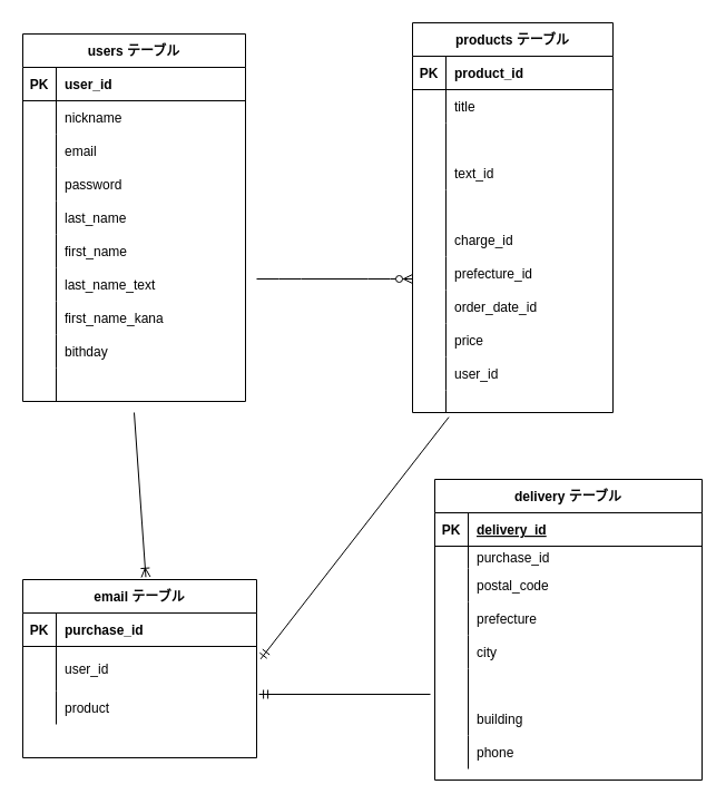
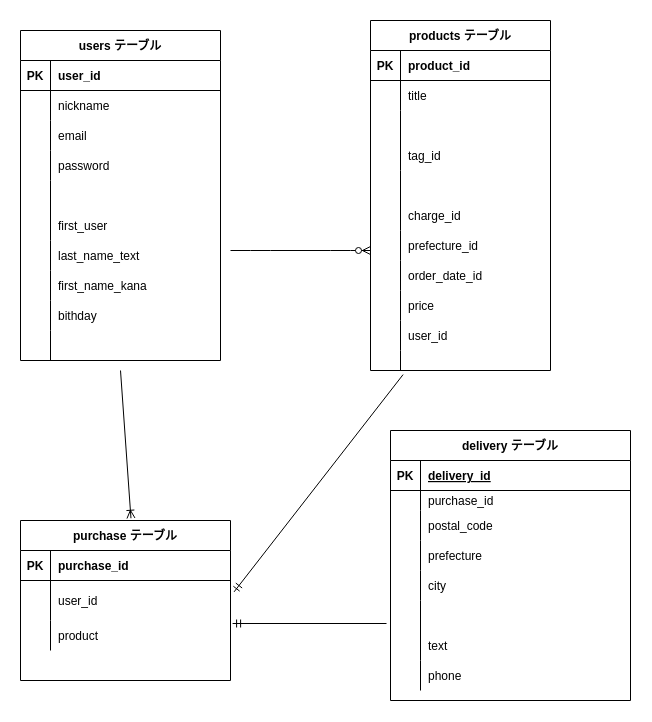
  <mxCell id="0" />
  <mxCell id="1" parent="0" />
  <mxCell id="2" value="users テーブル" style="shape=table;startSize=30;container=1;collapsible=1;childLayout=tableLayout;fixedRows=1;rowLines=0;fontStyle=1;align=center;resizeLast=1;" vertex="1" parent="1"><mxGeometry x="20" y="30" width="200" height="330" as="geometry" /></mxCell>
  <mxCell id="3" value="" style="shape=partialRectangle;collapsible=0;dropTarget=0;pointerEvents=0;fillColor=none;top=0;left=0;bottom=1;right=0;points=[[0,0.5],[1,0.5]];portConstraint=eastwest;" vertex="1" parent="2"><mxGeometry y="30" width="200" height="30" as="geometry" /></mxCell>
  <mxCell id="4" value="PK" style="shape=partialRectangle;connectable=0;fillColor=none;top=0;left=0;bottom=0;right=0;fontStyle=1;overflow=hidden;" vertex="1" parent="3"><mxGeometry width="30" height="30" as="geometry" /></mxCell>
  <mxCell id="5" value="user_id" style="shape=partialRectangle;connectable=0;fillColor=none;top=0;left=0;bottom=0;right=0;align=left;spacingLeft=6;fontStyle=1;overflow=hidden;" vertex="1" parent="3"><mxGeometry x="30" width="170" height="30" as="geometry" /></mxCell>
  <mxCell id="6" value="" style="shape=partialRectangle;collapsible=0;dropTarget=0;pointerEvents=0;fillColor=none;top=0;left=0;bottom=0;right=0;points=[[0,0.5],[1,0.5]];portConstraint=eastwest;" vertex="1" parent="2"><mxGeometry y="60" width="200" height="30" as="geometry" /></mxCell>
  <mxCell id="7" value="" style="shape=partialRectangle;connectable=0;fillColor=none;top=0;left=0;bottom=0;right=0;editable=1;overflow=hidden;" vertex="1" parent="6"><mxGeometry width="30" height="30" as="geometry" /></mxCell>
  <mxCell id="8" value="nickname" style="shape=partialRectangle;connectable=0;fillColor=none;top=0;left=0;bottom=0;right=0;align=left;spacingLeft=6;overflow=hidden;" vertex="1" parent="6"><mxGeometry x="30" width="170" height="30" as="geometry" /></mxCell>
  <mxCell id="9" value="" style="shape=partialRectangle;collapsible=0;dropTarget=0;pointerEvents=0;fillColor=none;top=0;left=0;bottom=0;right=0;points=[[0,0.5],[1,0.5]];portConstraint=eastwest;" vertex="1" parent="2"><mxGeometry y="90" width="200" height="30" as="geometry" /></mxCell>
  <mxCell id="10" value="" style="shape=partialRectangle;connectable=0;fillColor=none;top=0;left=0;bottom=0;right=0;editable=1;overflow=hidden;" vertex="1" parent="9"><mxGeometry width="30" height="30" as="geometry" /></mxCell>
  <mxCell id="11" value="email" style="shape=partialRectangle;connectable=0;fillColor=none;top=0;left=0;bottom=0;right=0;align=left;spacingLeft=6;overflow=hidden;" vertex="1" parent="9"><mxGeometry x="30" width="170" height="30" as="geometry" /></mxCell>
  <mxCell id="12" value="" style="shape=partialRectangle;collapsible=0;dropTarget=0;pointerEvents=0;fillColor=none;top=0;left=0;bottom=0;right=0;points=[[0,0.5],[1,0.5]];portConstraint=eastwest;" vertex="1" parent="2"><mxGeometry y="120" width="200" height="30" as="geometry" /></mxCell>
  <mxCell id="13" value="" style="shape=partialRectangle;connectable=0;fillColor=none;top=0;left=0;bottom=0;right=0;editable=1;overflow=hidden;" vertex="1" parent="12"><mxGeometry width="30" height="30" as="geometry" /></mxCell>
  <mxCell id="14" value="password" style="shape=partialRectangle;connectable=0;fillColor=none;top=0;left=0;bottom=0;right=0;align=left;spacingLeft=6;overflow=hidden;horizontal=1;" vertex="1" parent="12"><mxGeometry x="30" width="170" height="30" as="geometry" /></mxCell>
  <mxCell id="15" value="" style="shape=partialRectangle;collapsible=0;dropTarget=0;pointerEvents=0;fillColor=none;top=0;left=0;bottom=0;right=0;points=[[0,0.5],[1,0.5]];portConstraint=eastwest;" vertex="1" parent="2"><mxGeometry y="150" width="200" height="30" as="geometry" /></mxCell>
  <mxCell id="16" value="" style="shape=partialRectangle;connectable=0;fillColor=none;top=0;left=0;bottom=0;right=0;editable=1;overflow=hidden;" vertex="1" parent="15"><mxGeometry width="30" height="30" as="geometry" /></mxCell>
- <mxCell id="17" value="last_name" style="shape=partialRectangle;connectable=0;fillColor=none;top=0;left=0;bottom=0;right=0;align=left;spacingLeft=6;overflow=hidden;horizontal=1;" vertex="1" parent="15"><mxGeometry x="30" width="170" height="30" as="geometry" /></mxCell>
  <mxCell id="18" value="" style="shape=partialRectangle;collapsible=0;dropTarget=0;pointerEvents=0;fillColor=none;top=0;left=0;bottom=0;right=0;points=[[0,0.5],[1,0.5]];portConstraint=eastwest;" vertex="1" parent="2"><mxGeometry y="180" width="200" height="30" as="geometry" /></mxCell>
  <mxCell id="19" value="" style="shape=partialRectangle;connectable=0;fillColor=none;top=0;left=0;bottom=0;right=0;editable=1;overflow=hidden;" vertex="1" parent="18"><mxGeometry width="30" height="30" as="geometry" /></mxCell>
- <mxCell id="20" value="first_name" style="shape=partialRectangle;connectable=0;fillColor=none;top=0;left=0;bottom=0;right=0;align=left;spacingLeft=6;overflow=hidden;horizontal=1;" vertex="1" parent="18"><mxGeometry x="30" width="170" height="30" as="geometry" /></mxCell>
+ <mxCell id="20" value="first_user" style="shape=partialRectangle;connectable=0;fillColor=none;top=0;left=0;bottom=0;right=0;align=left;spacingLeft=6;overflow=hidden;horizontal=1;" vertex="1" parent="18"><mxGeometry x="30" width="170" height="30" as="geometry" /></mxCell>
  <mxCell id="21" value="" style="shape=partialRectangle;collapsible=0;dropTarget=0;pointerEvents=0;fillColor=none;top=0;left=0;bottom=0;right=0;points=[[0,0.5],[1,0.5]];portConstraint=eastwest;" vertex="1" parent="2"><mxGeometry y="210" width="200" height="30" as="geometry" /></mxCell>
  <mxCell id="22" value="" style="shape=partialRectangle;connectable=0;fillColor=none;top=0;left=0;bottom=0;right=0;editable=1;overflow=hidden;" vertex="1" parent="21"><mxGeometry width="30" height="30" as="geometry" /></mxCell>
  <mxCell id="23" value="last_name_text" style="shape=partialRectangle;connectable=0;fillColor=none;top=0;left=0;bottom=0;right=0;align=left;spacingLeft=6;overflow=hidden;horizontal=1;" vertex="1" parent="21"><mxGeometry x="30" width="170" height="30" as="geometry" /></mxCell>
  <mxCell id="24" value="" style="shape=partialRectangle;collapsible=0;dropTarget=0;pointerEvents=0;fillColor=none;top=0;left=0;bottom=0;right=0;points=[[0,0.5],[1,0.5]];portConstraint=eastwest;" vertex="1" parent="2"><mxGeometry y="240" width="200" height="30" as="geometry" /></mxCell>
  <mxCell id="25" value="" style="shape=partialRectangle;connectable=0;fillColor=none;top=0;left=0;bottom=0;right=0;editable=1;overflow=hidden;" vertex="1" parent="24"><mxGeometry width="30" height="30" as="geometry" /></mxCell>
  <mxCell id="26" value="first_name_kana" style="shape=partialRectangle;connectable=0;fillColor=none;top=0;left=0;bottom=0;right=0;align=left;spacingLeft=6;overflow=hidden;horizontal=1;" vertex="1" parent="24"><mxGeometry x="30" width="170" height="30" as="geometry" /></mxCell>
  <mxCell id="27" value="" style="shape=partialRectangle;collapsible=0;dropTarget=0;pointerEvents=0;fillColor=none;top=0;left=0;bottom=0;right=0;points=[[0,0.5],[1,0.5]];portConstraint=eastwest;" vertex="1" parent="2"><mxGeometry y="270" width="200" height="30" as="geometry" /></mxCell>
  <mxCell id="28" value="" style="shape=partialRectangle;connectable=0;fillColor=none;top=0;left=0;bottom=0;right=0;editable=1;overflow=hidden;" vertex="1" parent="27"><mxGeometry width="30" height="30" as="geometry" /></mxCell>
  <mxCell id="29" value="bithday" style="shape=partialRectangle;connectable=0;fillColor=none;top=0;left=0;bottom=0;right=0;align=left;spacingLeft=6;overflow=hidden;horizontal=1;" vertex="1" parent="27"><mxGeometry x="30" width="170" height="30" as="geometry" /></mxCell>
  <mxCell id="30" value="" style="shape=partialRectangle;collapsible=0;dropTarget=0;pointerEvents=0;fillColor=none;top=0;left=0;bottom=0;right=0;points=[[0,0.5],[1,0.5]];portConstraint=eastwest;" vertex="1" parent="2"><mxGeometry y="300" width="200" height="30" as="geometry" /></mxCell>
  <mxCell id="31" value="" style="shape=partialRectangle;connectable=0;fillColor=none;top=0;left=0;bottom=0;right=0;editable=1;overflow=hidden;" vertex="1" parent="30"><mxGeometry width="30" height="30" as="geometry" /></mxCell>
  <mxCell id="32" value="" style="shape=partialRectangle;connectable=0;fillColor=none;top=0;left=0;bottom=0;right=0;align=left;spacingLeft=6;overflow=hidden;horizontal=1;" vertex="1" parent="30"><mxGeometry x="30" width="170" height="30" as="geometry" /></mxCell>
  <mxCell id="33" value="products テーブル" style="shape=table;startSize=30;container=1;collapsible=1;childLayout=tableLayout;fixedRows=1;rowLines=0;fontStyle=1;align=center;resizeLast=1;" vertex="1" parent="1"><mxGeometry x="370" y="20" width="180" height="350" as="geometry" /></mxCell>
  <mxCell id="34" value="" style="shape=partialRectangle;collapsible=0;dropTarget=0;pointerEvents=0;fillColor=none;top=0;left=0;bottom=1;right=0;points=[[0,0.5],[1,0.5]];portConstraint=eastwest;" vertex="1" parent="33"><mxGeometry y="30" width="180" height="30" as="geometry" /></mxCell>
  <mxCell id="35" value="PK" style="shape=partialRectangle;connectable=0;fillColor=none;top=0;left=0;bottom=0;right=0;fontStyle=1;overflow=hidden;" vertex="1" parent="34"><mxGeometry width="30" height="30" as="geometry" /></mxCell>
  <mxCell id="36" value="product_id" style="shape=partialRectangle;connectable=0;fillColor=none;top=0;left=0;bottom=0;right=0;align=left;spacingLeft=6;fontStyle=1;overflow=hidden;" vertex="1" parent="34"><mxGeometry x="30" width="150" height="30" as="geometry" /></mxCell>
  <mxCell id="37" value="" style="shape=partialRectangle;collapsible=0;dropTarget=0;pointerEvents=0;fillColor=none;top=0;left=0;bottom=0;right=0;points=[[0,0.5],[1,0.5]];portConstraint=eastwest;" vertex="1" parent="33"><mxGeometry y="60" width="180" height="30" as="geometry" /></mxCell>
  <mxCell id="38" value="" style="shape=partialRectangle;connectable=0;fillColor=none;top=0;left=0;bottom=0;right=0;editable=1;overflow=hidden;" vertex="1" parent="37"><mxGeometry width="30" height="30" as="geometry" /></mxCell>
  <mxCell id="39" value="title" style="shape=partialRectangle;connectable=0;fillColor=none;top=0;left=0;bottom=0;right=0;align=left;spacingLeft=6;overflow=hidden;" vertex="1" parent="37"><mxGeometry x="30" width="150" height="30" as="geometry" /></mxCell>
  <mxCell id="40" value="" style="shape=partialRectangle;collapsible=0;dropTarget=0;pointerEvents=0;fillColor=none;top=0;left=0;bottom=0;right=0;points=[[0,0.5],[1,0.5]];portConstraint=eastwest;" vertex="1" parent="33"><mxGeometry y="90" width="180" height="30" as="geometry" /></mxCell>
  <mxCell id="41" value="" style="shape=partialRectangle;connectable=0;fillColor=none;top=0;left=0;bottom=0;right=0;editable=1;overflow=hidden;" vertex="1" parent="40"><mxGeometry width="30" height="30" as="geometry" /></mxCell>
  <mxCell id="42" value="" style="shape=partialRectangle;collapsible=0;dropTarget=0;pointerEvents=0;fillColor=none;top=0;left=0;bottom=0;right=0;points=[[0,0.5],[1,0.5]];portConstraint=eastwest;" vertex="1" parent="33"><mxGeometry y="120" width="180" height="30" as="geometry" /></mxCell>
  <mxCell id="43" value="" style="shape=partialRectangle;connectable=0;fillColor=none;top=0;left=0;bottom=0;right=0;editable=1;overflow=hidden;" vertex="1" parent="42"><mxGeometry width="30" height="30" as="geometry" /></mxCell>
- <mxCell id="44" value="text_id" style="shape=partialRectangle;connectable=0;fillColor=none;top=0;left=0;bottom=0;right=0;align=left;spacingLeft=6;overflow=hidden;" vertex="1" parent="42"><mxGeometry x="30" width="150" height="30" as="geometry" /></mxCell>
+ <mxCell id="44" value="tag_id" style="shape=partialRectangle;connectable=0;fillColor=none;top=0;left=0;bottom=0;right=0;align=left;spacingLeft=6;overflow=hidden;" vertex="1" parent="42"><mxGeometry x="30" width="150" height="30" as="geometry" /></mxCell>
  <mxCell id="45" value="" style="shape=partialRectangle;collapsible=0;dropTarget=0;pointerEvents=0;fillColor=none;top=0;left=0;bottom=0;right=0;points=[[0,0.5],[1,0.5]];portConstraint=eastwest;" vertex="1" parent="33"><mxGeometry y="150" width="180" height="30" as="geometry" /></mxCell>
  <mxCell id="46" value="" style="shape=partialRectangle;connectable=0;fillColor=none;top=0;left=0;bottom=0;right=0;editable=1;overflow=hidden;" vertex="1" parent="45"><mxGeometry width="30" height="30" as="geometry" /></mxCell>
  <mxCell id="47" value="" style="shape=partialRectangle;collapsible=0;dropTarget=0;pointerEvents=0;fillColor=none;top=0;left=0;bottom=0;right=0;points=[[0,0.5],[1,0.5]];portConstraint=eastwest;" vertex="1" parent="33"><mxGeometry y="180" width="180" height="30" as="geometry" /></mxCell>
  <mxCell id="48" value="" style="shape=partialRectangle;connectable=0;fillColor=none;top=0;left=0;bottom=0;right=0;editable=1;overflow=hidden;" vertex="1" parent="47"><mxGeometry width="30" height="30" as="geometry" /></mxCell>
  <mxCell id="49" value="charge_id" style="shape=partialRectangle;connectable=0;fillColor=none;top=0;left=0;bottom=0;right=0;align=left;spacingLeft=6;overflow=hidden;" vertex="1" parent="47"><mxGeometry x="30" width="150" height="30" as="geometry" /></mxCell>
  <mxCell id="50" value="" style="shape=partialRectangle;collapsible=0;dropTarget=0;pointerEvents=0;fillColor=none;top=0;left=0;bottom=0;right=0;points=[[0,0.5],[1,0.5]];portConstraint=eastwest;" vertex="1" parent="33"><mxGeometry y="210" width="180" height="30" as="geometry" /></mxCell>
  <mxCell id="51" value="" style="shape=partialRectangle;connectable=0;fillColor=none;top=0;left=0;bottom=0;right=0;editable=1;overflow=hidden;" vertex="1" parent="50"><mxGeometry width="30" height="30" as="geometry" /></mxCell>
  <mxCell id="52" value="prefecture_id" style="shape=partialRectangle;connectable=0;fillColor=none;top=0;left=0;bottom=0;right=0;align=left;spacingLeft=6;overflow=hidden;" vertex="1" parent="50"><mxGeometry x="30" width="150" height="30" as="geometry" /></mxCell>
  <mxCell id="53" value="" style="shape=partialRectangle;collapsible=0;dropTarget=0;pointerEvents=0;fillColor=none;top=0;left=0;bottom=0;right=0;points=[[0,0.5],[1,0.5]];portConstraint=eastwest;" vertex="1" parent="33"><mxGeometry y="240" width="180" height="30" as="geometry" /></mxCell>
  <mxCell id="54" value="" style="shape=partialRectangle;connectable=0;fillColor=none;top=0;left=0;bottom=0;right=0;editable=1;overflow=hidden;" vertex="1" parent="53"><mxGeometry width="30" height="30" as="geometry" /></mxCell>
  <mxCell id="55" value="order_date_id" style="shape=partialRectangle;connectable=0;fillColor=none;top=0;left=0;bottom=0;right=0;align=left;spacingLeft=6;overflow=hidden;" vertex="1" parent="53"><mxGeometry x="30" width="150" height="30" as="geometry" /></mxCell>
  <mxCell id="56" value="" style="shape=partialRectangle;collapsible=0;dropTarget=0;pointerEvents=0;fillColor=none;top=0;left=0;bottom=0;right=0;points=[[0,0.5],[1,0.5]];portConstraint=eastwest;" vertex="1" parent="33"><mxGeometry y="270" width="180" height="30" as="geometry" /></mxCell>
  <mxCell id="57" value="" style="shape=partialRectangle;connectable=0;fillColor=none;top=0;left=0;bottom=0;right=0;editable=1;overflow=hidden;" vertex="1" parent="56"><mxGeometry width="30" height="30" as="geometry" /></mxCell>
  <mxCell id="58" value="price" style="shape=partialRectangle;connectable=0;fillColor=none;top=0;left=0;bottom=0;right=0;align=left;spacingLeft=6;overflow=hidden;" vertex="1" parent="56"><mxGeometry x="30" width="150" height="30" as="geometry" /></mxCell>
  <mxCell id="59" value="" style="shape=partialRectangle;collapsible=0;dropTarget=0;pointerEvents=0;fillColor=none;top=0;left=0;bottom=0;right=0;points=[[0,0.5],[1,0.5]];portConstraint=eastwest;" vertex="1" parent="33"><mxGeometry y="300" width="180" height="30" as="geometry" /></mxCell>
  <mxCell id="60" value="" style="shape=partialRectangle;connectable=0;fillColor=none;top=0;left=0;bottom=0;right=0;editable=1;overflow=hidden;" vertex="1" parent="59"><mxGeometry width="30" height="30" as="geometry" /></mxCell>
  <mxCell id="61" value="user_id" style="shape=partialRectangle;connectable=0;fillColor=none;top=0;left=0;bottom=0;right=0;align=left;spacingLeft=6;overflow=hidden;" vertex="1" parent="59"><mxGeometry x="30" width="150" height="30" as="geometry" /></mxCell>
  <mxCell id="62" value="" style="shape=partialRectangle;collapsible=0;dropTarget=0;pointerEvents=0;fillColor=none;top=0;left=0;bottom=0;right=0;points=[[0,0.5],[1,0.5]];portConstraint=eastwest;" vertex="1" parent="33"><mxGeometry y="330" width="180" height="20" as="geometry" /></mxCell>
  <mxCell id="63" value="" style="shape=partialRectangle;connectable=0;fillColor=none;top=0;left=0;bottom=0;right=0;editable=1;overflow=hidden;" vertex="1" parent="62"><mxGeometry width="30" height="20" as="geometry" /></mxCell>
  <mxCell id="64" value="" style="shape=partialRectangle;connectable=0;fillColor=none;top=0;left=0;bottom=0;right=0;align=left;spacingLeft=6;overflow=hidden;" vertex="1" parent="62"><mxGeometry x="30" width="150" height="20" as="geometry" /></mxCell>
  <mxCell id="65" value="delivery テーブル" style="shape=table;startSize=30;container=1;collapsible=1;childLayout=tableLayout;fixedRows=1;rowLines=0;fontStyle=1;align=center;resizeLast=1;" vertex="1" parent="1"><mxGeometry x="390" y="430" width="240" height="270" as="geometry" /></mxCell>
  <mxCell id="66" value="" style="shape=partialRectangle;collapsible=0;dropTarget=0;pointerEvents=0;fillColor=none;top=0;left=0;bottom=1;right=0;points=[[0,0.5],[1,0.5]];portConstraint=eastwest;" vertex="1" parent="65"><mxGeometry y="30" width="240" height="30" as="geometry" /></mxCell>
  <mxCell id="67" value="PK" style="shape=partialRectangle;connectable=0;fillColor=none;top=0;left=0;bottom=0;right=0;fontStyle=1;overflow=hidden;" vertex="1" parent="66"><mxGeometry width="30" height="30" as="geometry" /></mxCell>
  <mxCell id="68" value="delivery_id" style="shape=partialRectangle;connectable=0;fillColor=none;top=0;left=0;bottom=0;right=0;align=left;spacingLeft=6;fontStyle=5;overflow=hidden;" vertex="1" parent="66"><mxGeometry x="30" width="210" height="30" as="geometry" /></mxCell>
  <mxCell id="69" value="" style="shape=partialRectangle;collapsible=0;dropTarget=0;pointerEvents=0;fillColor=none;top=0;left=0;bottom=0;right=0;points=[[0,0.5],[1,0.5]];portConstraint=eastwest;" vertex="1" parent="65"><mxGeometry y="60" width="240" height="20" as="geometry" /></mxCell>
  <mxCell id="70" value="" style="shape=partialRectangle;connectable=0;fillColor=none;top=0;left=0;bottom=0;right=0;editable=1;overflow=hidden;" vertex="1" parent="69"><mxGeometry width="30" height="20" as="geometry" /></mxCell>
  <mxCell id="71" value="purchase_id" style="shape=partialRectangle;connectable=0;fillColor=none;top=0;left=0;bottom=0;right=0;align=left;spacingLeft=6;overflow=hidden;" vertex="1" parent="69"><mxGeometry x="30" width="210" height="20" as="geometry" /></mxCell>
  <mxCell id="72" value="" style="shape=partialRectangle;collapsible=0;dropTarget=0;pointerEvents=0;fillColor=none;top=0;left=0;bottom=0;right=0;points=[[0,0.5],[1,0.5]];portConstraint=eastwest;" vertex="1" parent="65"><mxGeometry y="80" width="240" height="30" as="geometry" /></mxCell>
  <mxCell id="73" value="" style="shape=partialRectangle;connectable=0;fillColor=none;top=0;left=0;bottom=0;right=0;editable=1;overflow=hidden;" vertex="1" parent="72"><mxGeometry width="30" height="30" as="geometry" /></mxCell>
  <mxCell id="74" value="postal_code" style="shape=partialRectangle;connectable=0;fillColor=none;top=0;left=0;bottom=0;right=0;align=left;spacingLeft=6;overflow=hidden;" vertex="1" parent="72"><mxGeometry x="30" width="210" height="30" as="geometry" /></mxCell>
  <mxCell id="75" value="" style="shape=partialRectangle;collapsible=0;dropTarget=0;pointerEvents=0;fillColor=none;top=0;left=0;bottom=0;right=0;points=[[0,0.5],[1,0.5]];portConstraint=eastwest;" vertex="1" parent="65"><mxGeometry y="110" width="240" height="30" as="geometry" /></mxCell>
  <mxCell id="76" value="" style="shape=partialRectangle;connectable=0;fillColor=none;top=0;left=0;bottom=0;right=0;editable=1;overflow=hidden;" vertex="1" parent="75"><mxGeometry width="30" height="30" as="geometry" /></mxCell>
  <mxCell id="77" value="prefecture" style="shape=partialRectangle;connectable=0;fillColor=none;top=0;left=0;bottom=0;right=0;align=left;spacingLeft=6;overflow=hidden;" vertex="1" parent="75"><mxGeometry x="30" width="210" height="30" as="geometry" /></mxCell>
  <mxCell id="78" value="" style="shape=partialRectangle;collapsible=0;dropTarget=0;pointerEvents=0;fillColor=none;top=0;left=0;bottom=0;right=0;points=[[0,0.5],[1,0.5]];portConstraint=eastwest;" vertex="1" parent="65"><mxGeometry y="140" width="240" height="30" as="geometry" /></mxCell>
  <mxCell id="79" value="" style="shape=partialRectangle;connectable=0;fillColor=none;top=0;left=0;bottom=0;right=0;editable=1;overflow=hidden;" vertex="1" parent="78"><mxGeometry width="30" height="30" as="geometry" /></mxCell>
  <mxCell id="80" value="city" style="shape=partialRectangle;connectable=0;fillColor=none;top=0;left=0;bottom=0;right=0;align=left;spacingLeft=6;overflow=hidden;" vertex="1" parent="78"><mxGeometry x="30" width="210" height="30" as="geometry" /></mxCell>
  <mxCell id="81" value="" style="shape=partialRectangle;collapsible=0;dropTarget=0;pointerEvents=0;fillColor=none;top=0;left=0;bottom=0;right=0;points=[[0,0.5],[1,0.5]];portConstraint=eastwest;" vertex="1" parent="65"><mxGeometry y="170" width="240" height="30" as="geometry" /></mxCell>
  <mxCell id="82" value="" style="shape=partialRectangle;connectable=0;fillColor=none;top=0;left=0;bottom=0;right=0;editable=1;overflow=hidden;" vertex="1" parent="81"><mxGeometry width="30" height="30" as="geometry" /></mxCell>
  <mxCell id="83" value="" style="shape=partialRectangle;collapsible=0;dropTarget=0;pointerEvents=0;fillColor=none;top=0;left=0;bottom=0;right=0;points=[[0,0.5],[1,0.5]];portConstraint=eastwest;" vertex="1" parent="65"><mxGeometry y="200" width="240" height="30" as="geometry" /></mxCell>
  <mxCell id="84" value="" style="shape=partialRectangle;connectable=0;fillColor=none;top=0;left=0;bottom=0;right=0;editable=1;overflow=hidden;" vertex="1" parent="83"><mxGeometry width="30" height="30" as="geometry" /></mxCell>
- <mxCell id="85" value="building" style="shape=partialRectangle;connectable=0;fillColor=none;top=0;left=0;bottom=0;right=0;align=left;spacingLeft=6;overflow=hidden;" vertex="1" parent="83"><mxGeometry x="30" width="210" height="30" as="geometry" /></mxCell>
+ <mxCell id="85" value="text" style="shape=partialRectangle;connectable=0;fillColor=none;top=0;left=0;bottom=0;right=0;align=left;spacingLeft=6;overflow=hidden;" vertex="1" parent="83"><mxGeometry x="30" width="210" height="30" as="geometry" /></mxCell>
  <mxCell id="86" value="" style="shape=partialRectangle;collapsible=0;dropTarget=0;pointerEvents=0;fillColor=none;top=0;left=0;bottom=0;right=0;points=[[0,0.5],[1,0.5]];portConstraint=eastwest;" vertex="1" parent="65"><mxGeometry y="230" width="240" height="30" as="geometry" /></mxCell>
  <mxCell id="87" value="" style="shape=partialRectangle;connectable=0;fillColor=none;top=0;left=0;bottom=0;right=0;editable=1;overflow=hidden;" vertex="1" parent="86"><mxGeometry width="30" height="30" as="geometry" /></mxCell>
  <mxCell id="88" value="phone" style="shape=partialRectangle;connectable=0;fillColor=none;top=0;left=0;bottom=0;right=0;align=left;spacingLeft=6;overflow=hidden;" vertex="1" parent="86"><mxGeometry x="30" width="210" height="30" as="geometry" /></mxCell>
  <mxCell id="89" value="" style="edgeStyle=entityRelationEdgeStyle;fontSize=12;html=1;endArrow=ERzeroToMany;endFill=1;" edge="1" parent="1"><mxGeometry width="100" height="100" relative="1" as="geometry"><mxPoint x="230" y="250" as="sourcePoint" /><mxPoint x="370" y="250" as="targetPoint" /></mxGeometry></mxCell>
- <mxCell id="90" value="email テーブル" style="shape=table;startSize=30;container=1;collapsible=1;childLayout=tableLayout;fixedRows=1;rowLines=0;fontStyle=1;align=center;resizeLast=1;" vertex="1" parent="1"><mxGeometry x="20" y="520" width="210" height="160" as="geometry" /></mxCell>
+ <mxCell id="90" value="purchase テーブル" style="shape=table;startSize=30;container=1;collapsible=1;childLayout=tableLayout;fixedRows=1;rowLines=0;fontStyle=1;align=center;resizeLast=1;" vertex="1" parent="1"><mxGeometry x="20" y="520" width="210" height="160" as="geometry" /></mxCell>
  <mxCell id="91" value="" style="shape=partialRectangle;collapsible=0;dropTarget=0;pointerEvents=0;fillColor=none;top=0;left=0;bottom=1;right=0;points=[[0,0.5],[1,0.5]];portConstraint=eastwest;" vertex="1" parent="90"><mxGeometry y="30" width="210" height="30" as="geometry" /></mxCell>
  <mxCell id="92" value="PK" style="shape=partialRectangle;connectable=0;fillColor=none;top=0;left=0;bottom=0;right=0;fontStyle=1;overflow=hidden;" vertex="1" parent="91"><mxGeometry width="30" height="30" as="geometry" /></mxCell>
  <mxCell id="93" value="purchase_id" style="shape=partialRectangle;connectable=0;fillColor=none;top=0;left=0;bottom=0;right=0;align=left;spacingLeft=6;fontStyle=1;overflow=hidden;" vertex="1" parent="91"><mxGeometry x="30" width="180" height="30" as="geometry" /></mxCell>
  <mxCell id="94" value="" style="shape=partialRectangle;collapsible=0;dropTarget=0;pointerEvents=0;fillColor=none;top=0;left=0;bottom=0;right=0;points=[[0,0.5],[1,0.5]];portConstraint=eastwest;" vertex="1" parent="90"><mxGeometry y="60" width="210" height="40" as="geometry" /></mxCell>
  <mxCell id="95" value="" style="shape=partialRectangle;connectable=0;fillColor=none;top=0;left=0;bottom=0;right=0;editable=1;overflow=hidden;" vertex="1" parent="94"><mxGeometry width="30" height="40" as="geometry" /></mxCell>
  <mxCell id="96" value="user_id" style="shape=partialRectangle;connectable=0;fillColor=none;top=0;left=0;bottom=0;right=0;align=left;spacingLeft=6;overflow=hidden;" vertex="1" parent="94"><mxGeometry x="30" width="180" height="40" as="geometry" /></mxCell>
  <mxCell id="97" value="" style="shape=partialRectangle;collapsible=0;dropTarget=0;pointerEvents=0;fillColor=none;top=0;left=0;bottom=0;right=0;points=[[0,0.5],[1,0.5]];portConstraint=eastwest;" vertex="1" parent="90"><mxGeometry y="100" width="210" height="30" as="geometry" /></mxCell>
  <mxCell id="98" value="" style="shape=partialRectangle;connectable=0;fillColor=none;top=0;left=0;bottom=0;right=0;editable=1;overflow=hidden;" vertex="1" parent="97"><mxGeometry width="30" height="30" as="geometry" /></mxCell>
  <mxCell id="99" value="product" style="shape=partialRectangle;connectable=0;fillColor=none;top=0;left=0;bottom=0;right=0;align=left;spacingLeft=6;overflow=hidden;" vertex="1" parent="97"><mxGeometry x="30" width="180" height="30" as="geometry" /></mxCell>
  <mxCell id="100" value="" style="fontSize=12;html=1;endArrow=ERoneToMany;entryX=0.526;entryY=-0.014;entryDx=0;entryDy=0;entryPerimeter=0;" edge="1" parent="1" target="90"><mxGeometry width="100" height="100" relative="1" as="geometry"><mxPoint x="120" y="370" as="sourcePoint" /><mxPoint x="510" y="530" as="targetPoint" /><Array as="points" /></mxGeometry></mxCell>
  <mxCell id="101" value="" style="fontSize=12;html=1;endArrow=ERmandOne;exitX=0.181;exitY=1.205;exitDx=0;exitDy=0;exitPerimeter=0;entryX=1.017;entryY=0.284;entryDx=0;entryDy=0;entryPerimeter=0;" edge="1" parent="1" source="62" target="94"><mxGeometry width="100" height="100" relative="1" as="geometry"><mxPoint x="230" y="550" as="sourcePoint" /><mxPoint x="260" y="590" as="targetPoint" /><Array as="points" /></mxGeometry></mxCell>
  <mxCell id="102" value="" style="fontSize=12;html=1;endArrow=ERmandOne;entryX=1.01;entryY=0.1;entryDx=0;entryDy=0;entryPerimeter=0;" edge="1" parent="1" target="97"><mxGeometry width="100" height="100" relative="1" as="geometry"><mxPoint x="386" y="623" as="sourcePoint" /><mxPoint x="350" y="545" as="targetPoint" /></mxGeometry></mxCell>
